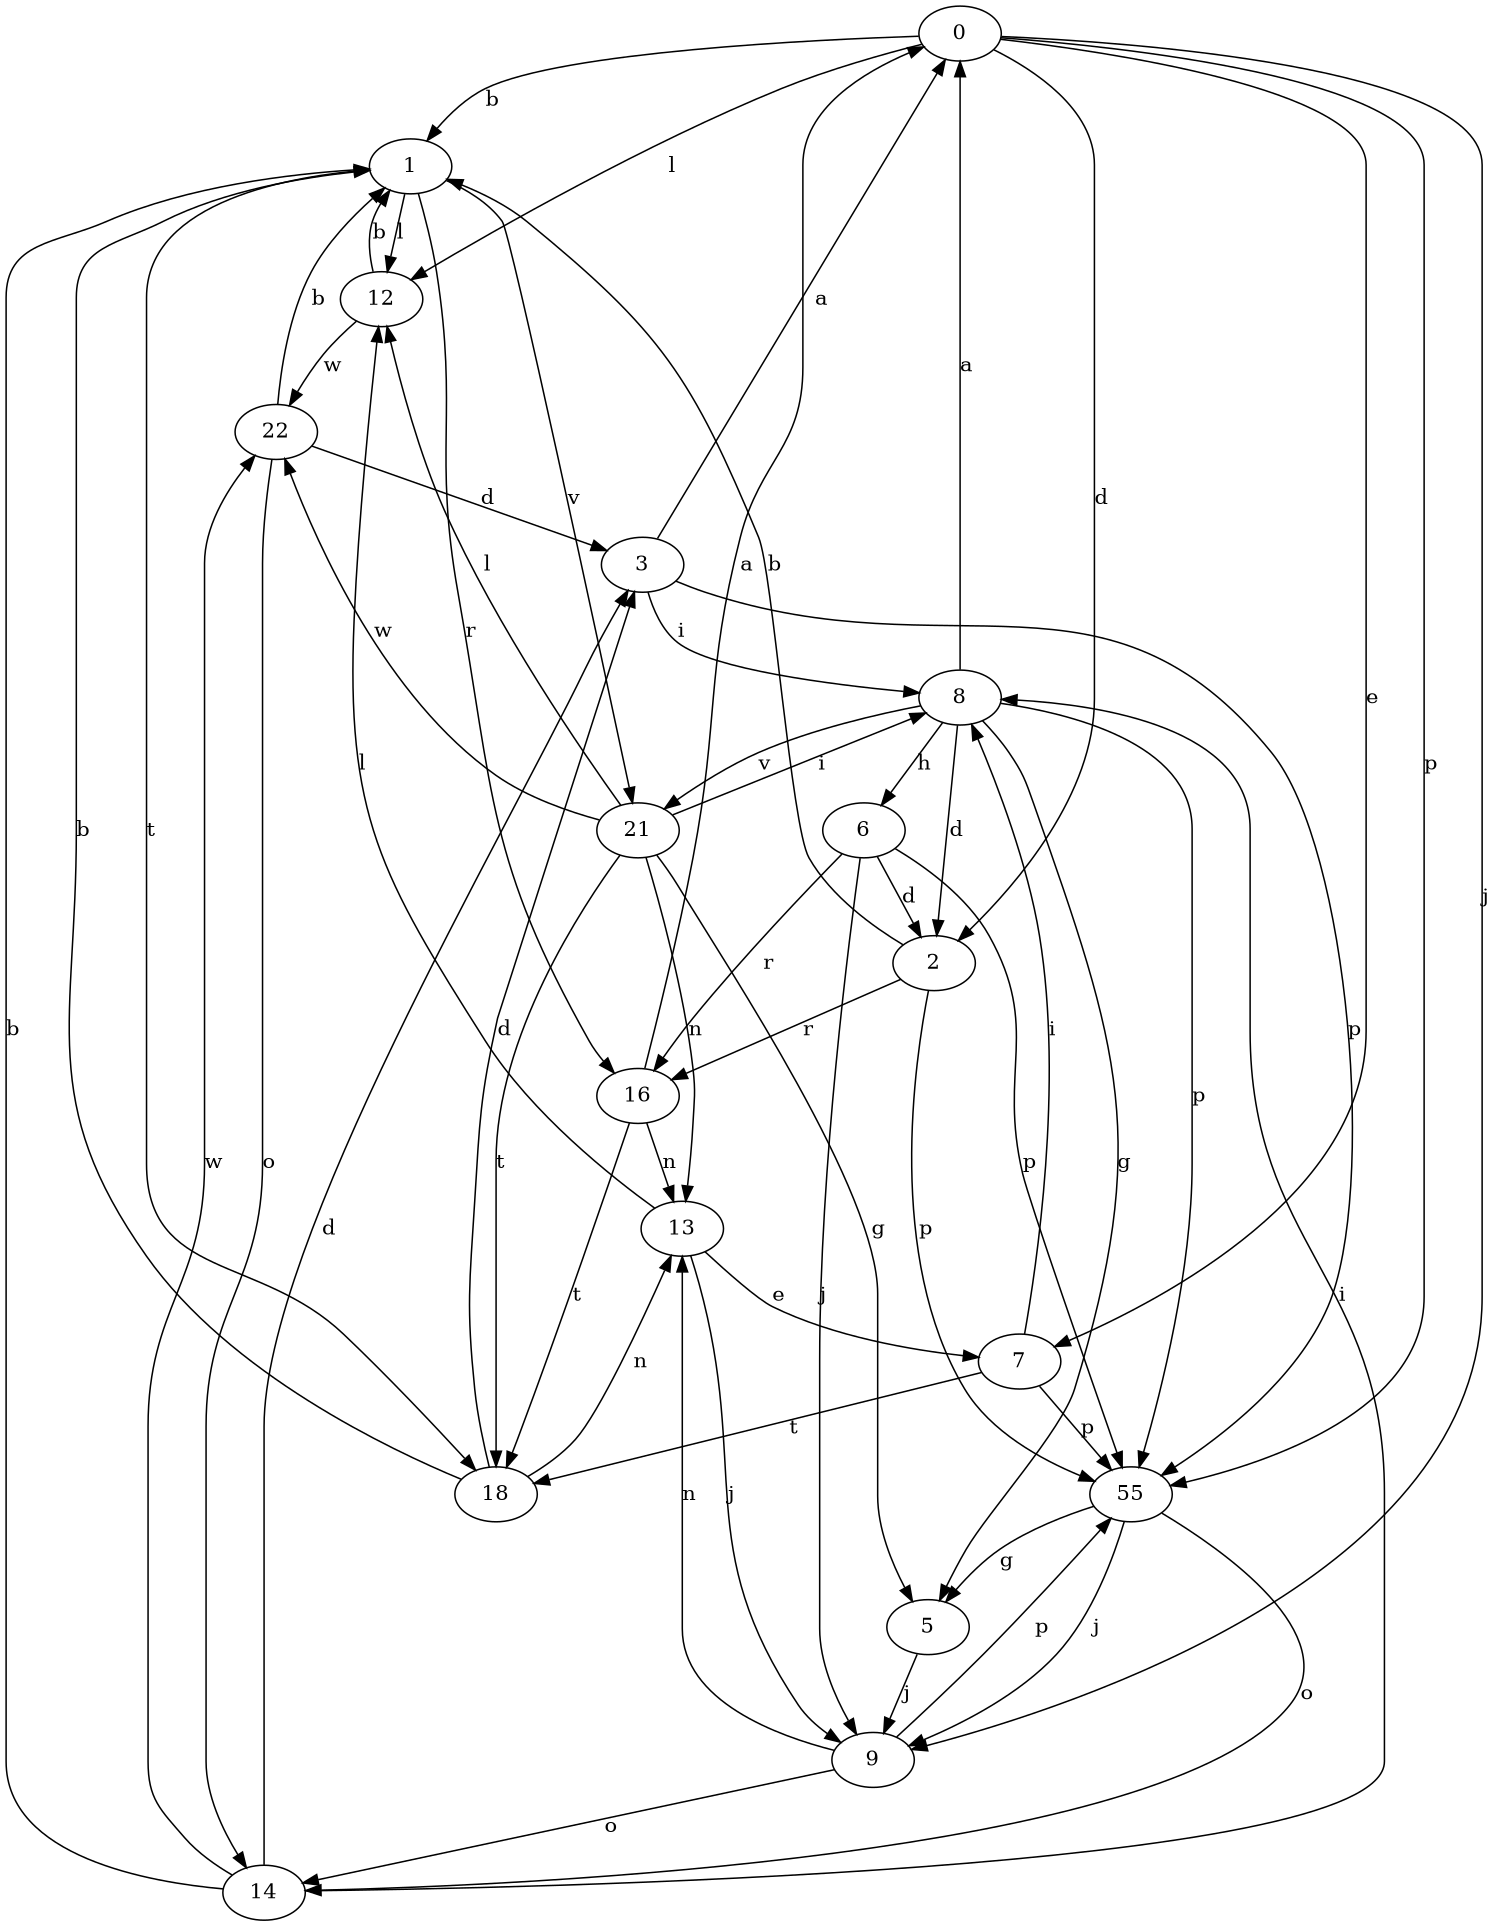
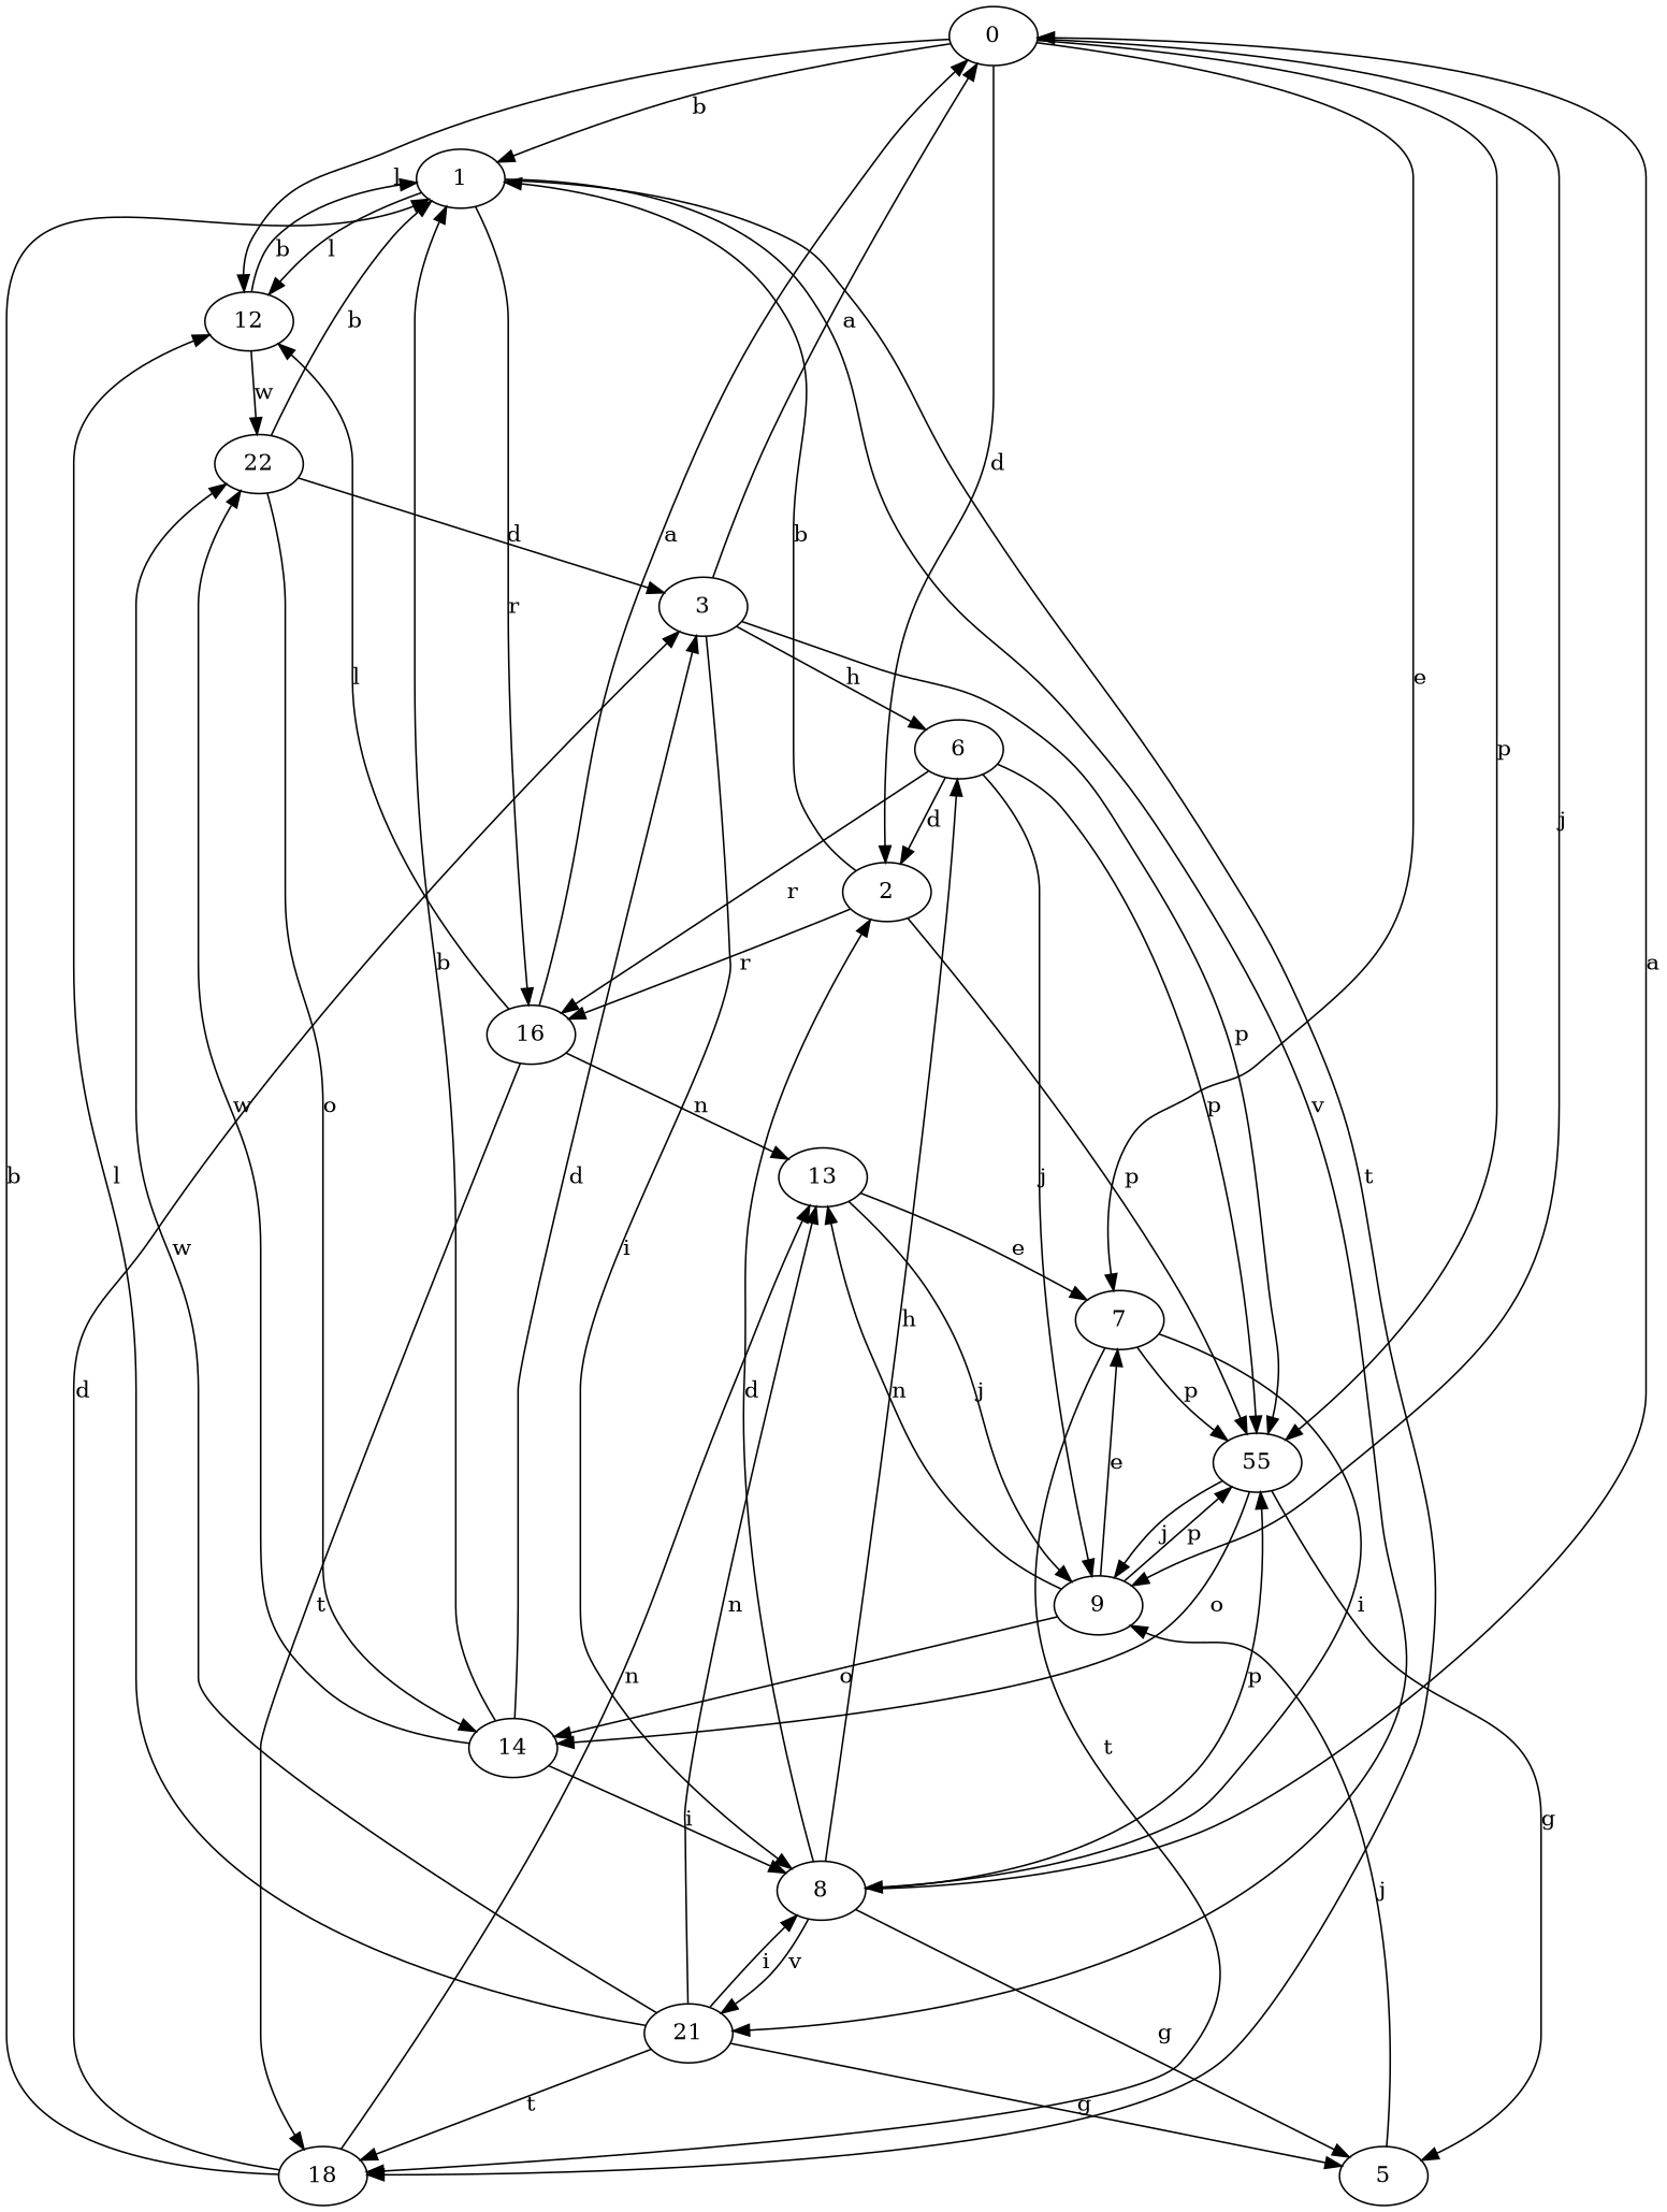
  strict digraph {
    0
    1
    2
    n4 [label=7]
    9
    12
    n7 [label=55]
    16
    18
    21
    8
    13
    14
    22
    5
    3
    6
    0 -> 1 [label=b]
    0 -> 2 [label=d]
    0 -> n4 [label=e]
    0 -> 9 [label=j]
    0 -> 12 [label=l]
    0 -> n7 [label=p]
    1 -> 12 [label=l]
    1 -> 16 [label=r]
    1 -> 18 [label=t]
    1 -> 21 [label=v]
    2 -> 1 [label=b]
    2 -> n7 [label=p]
    2 -> 16 [label=r]
    n4 -> n7 [label=p]
    n4 -> 18 [label=t]
    n4 -> 8 [label=i]
+   9 -> n4 [label=e]
    9 -> n7 [label=p]
    9 -> 13 [label=n]
    9 -> 14 [label=o]
    12 -> 1 [label=b]
    12 -> 22 [label=w]
    n7 -> 9 [label=j]
    n7 -> 14 [label=o]
    n7 -> 5 [label=g]
    16 -> 0 [label=a]
    16 -> 18 [label=t]
    16 -> 13 [label=n]
    18 -> 1 [label=b]
    18 -> 13 [label=n]
    18 -> 3 [label=d]
    21 -> 12 [label=l]
    21 -> 18 [label=t]
    21 -> 8 [label=i]
    21 -> 13 [label=n]
    21 -> 22 [label=w]
    21 -> 5 [label=g]
    8 -> 0 [label=a]
    8 -> 2 [label=d]
    8 -> n7 [label=p]
    8 -> 21 [label=v]
    8 -> 5 [label=g]
    8 -> 6 [label=h]
    13 -> n4 [label=e]
    13 -> 9 [label=j]
-   13 -> 12 [label=l]
+   16 -> 12 [label=l]
    14 -> 1 [label=b]
    14 -> 8 [label=i]
    14 -> 22 [label=w]
    14 -> 3 [label=d]
    22 -> 1 [label=b]
    22 -> 14 [label=o]
    22 -> 3 [label=d]
    5 -> 9 [label=j]
    3 -> 0 [label=a]
    3 -> n7 [label=p]
    3 -> 8 [label=i]
+   3 -> 6 [label=h]
    6 -> 2 [label=d]
    6 -> 9 [label=j]
    6 -> n7 [label=p]
    6 -> 16 [label=r]
  }
